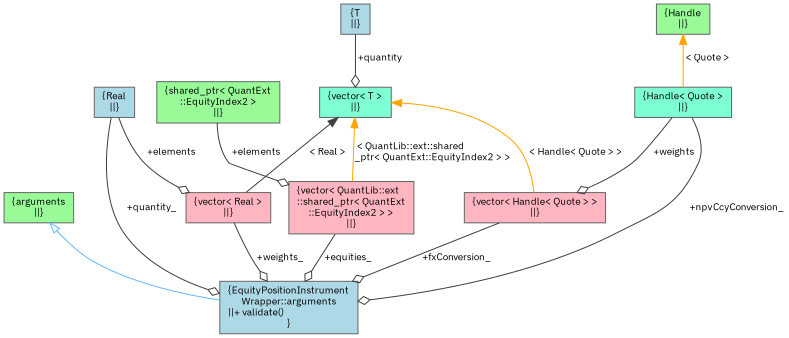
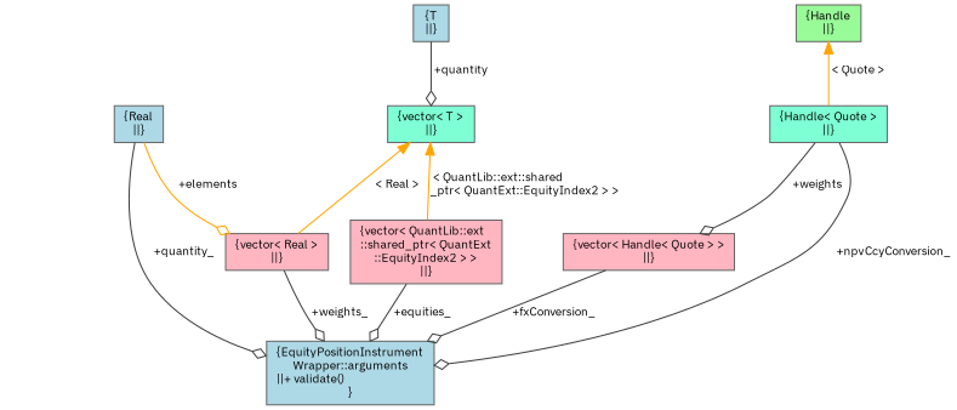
  digraph {
    fontname="IBM Plex Sans"
    node [color=gray40 fillcolor=lightblue fontname="IBM Plex Sans" fontsize=10 shape=box style=filled]
    edge [color=grey25 fontname="IBM Plex Sans" fontsize=10 labelfontname=Helvetica labelfontsize=10 style=solid arrowhead=odiamond]
    n1 [fontcolor=black height=0.2 label="{EquityPositionInstrument\lWrapper::arguments\n||+ validate()\l}" width=0.4]
-   n2 [fillcolor=palegreen height=0.2 label="{arguments\n||}" width=0.4]
    n3 [height=0.2 label="{Real\n||}" width=0.4]
    n4 [fillcolor=lightpink height=0.2 label="{vector\< Real \>\n||}" width=0.4]
    n5 [fillcolor=lightpink height=0.2 label="{vector\< QuantLib::ext\l::shared_ptr\< QuantExt\l::EquityIndex2 \> \>\n||}" width=0.4]
-   n6 [fillcolor=palegreen height=0.2 label="{shared_ptr\< QuantExt\l::EquityIndex2 \>\n||}" width=0.4]
    n7 [fillcolor=aquamarine height=0.2 label="{vector\< T \>\n||}" width=0.4]
    n8 [fillcolor=lightpink height=0.2 label="{vector\< Handle\< Quote \> \>\n||}" width=0.4]
    n9 [height=0.2 label="{T\n||}" width=0.4]
    n10 [fillcolor=aquamarine height=0.2 label="{Handle\< Quote \>\n||}" width=0.4]
    n11 [fillcolor=palegreen height=0.2 label="{Handle\n||}" width=0.4]
-   n2 -> n1 [arrowtail=onormal color=steelblue1 dir=back arrowhead=""]
    n3 -> n1 [label=" +quantity_"]
-   n3 -> n4 [label=" +elements"]
+   n3 -> n4 [color=orange label=" +elements"]
    n4 -> n1 [label=" +weights_"]
    n5 -> n1 [label=" +equities_"]
-   n6 -> n5 [label=" +elements"]
-   n7 -> n4 [dir=back label=" \< Real \>" arrowhead=""]
+   n7 -> n4 [color=orange dir=back label=" \< Real \>" arrowhead=""]
    n7 -> n5 [color=orange dir=back label=" \< QuantLib::ext::shared\l_ptr\< QuantExt::EquityIndex2 \> \>" arrowhead=""]
-   n7 -> n8 [color=orange dir=back label=" \< Handle\< Quote \> \>" arrowhead=""]
    n8 -> n1 [label=" +fxConversion_"]
    n9 -> n7 [label=" +quantity"]
    n10 -> n1 [label=" +npvCcyConversion_"]
    n10 -> n8 [label=" +weights"]
    n11 -> n10 [color=orange dir=back label=" \< Quote \>" arrowhead=""]
  }
